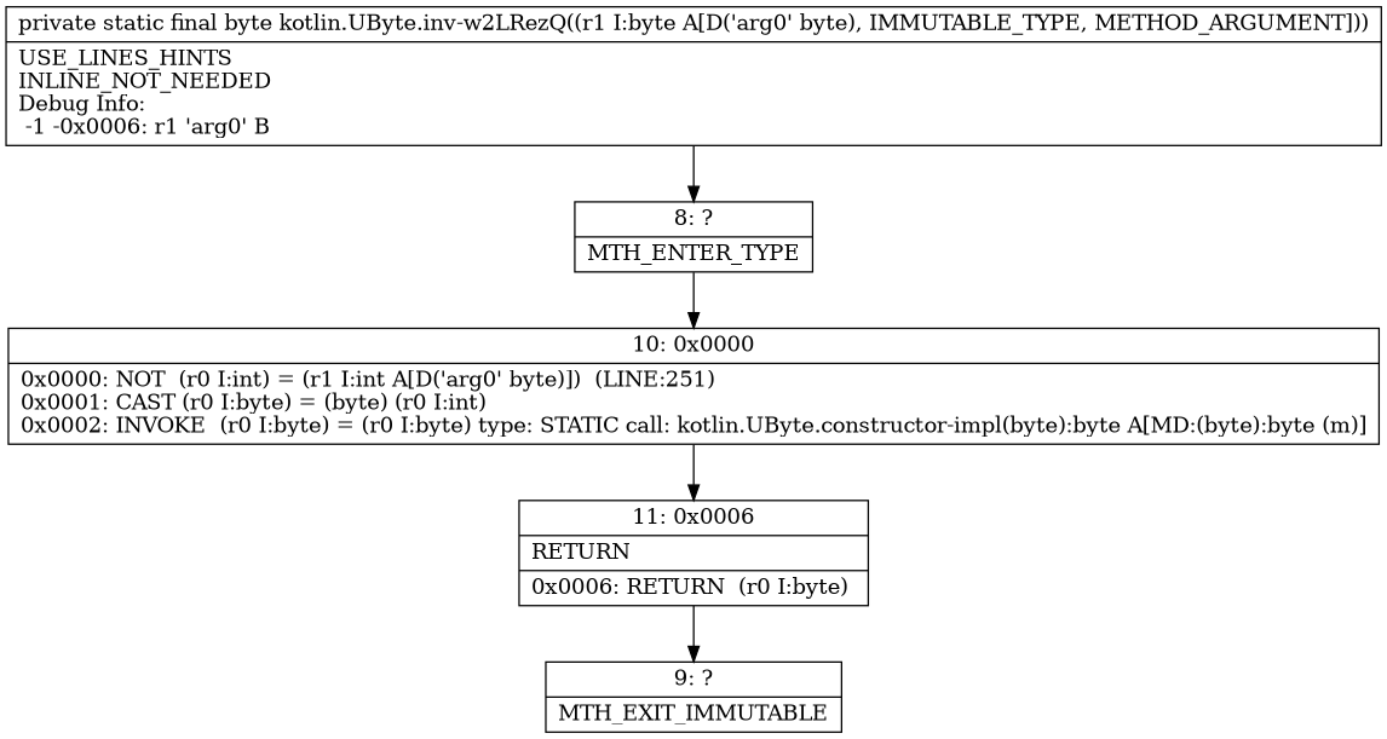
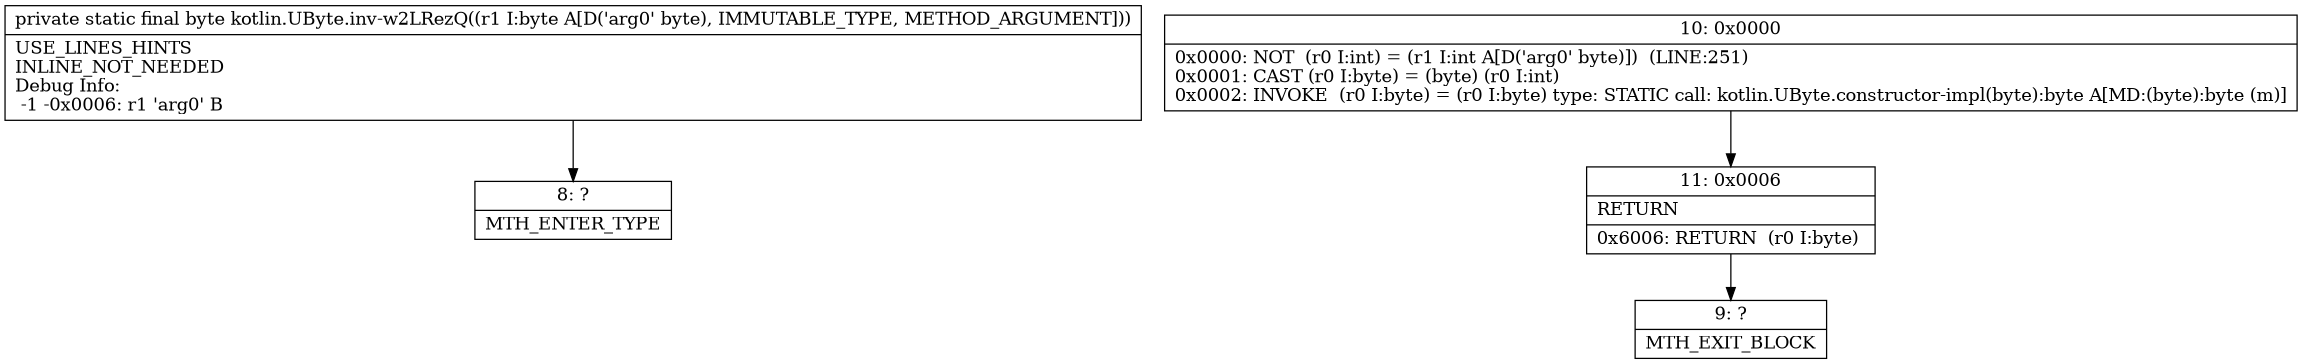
  digraph {
    node [shape=record]
    n1 [label="{8\:\ ?|MTH_ENTER_TYPE\l}"]
    n2 [label="{10\:\ 0x0000|0x0000: NOT  (r0 I:int) = (r1 I:int A[D('arg0' byte)])  (LINE:251)\l0x0001: CAST (r0 I:byte) = (byte) (r0 I:int) \l0x0002: INVOKE  (r0 I:byte) = (r0 I:byte) type: STATIC call: kotlin.UByte.constructor\-impl(byte):byte A[MD:(byte):byte (m)]\l}"]
-   n3 [label="{11\:\ 0x0006|RETURN\l|0x0006: RETURN  (r0 I:byte) \l}"]
-   n4 [label="{9\:\ ?|MTH_EXIT_IMMUTABLE\l}"]
+   n3 [label="{11\:\ 0x0006|RETURN\l|0x6006: RETURN  (r0 I:byte) \l}"]
+   n4 [label="{9\:\ ?|MTH_EXIT_BLOCK\l}"]
    n5 [label="{private static final byte kotlin.UByte.inv\-w2LRezQ((r1 I:byte A[D('arg0' byte), IMMUTABLE_TYPE, METHOD_ARGUMENT]))  | USE_LINES_HINTS\lINLINE_NOT_NEEDED\lDebug Info:\l  \-1 \-0x0006: r1 'arg0' B\l}"]
-   n1 -> n2
    n2 -> n3
    n3 -> n4
    n5 -> n1
  }
